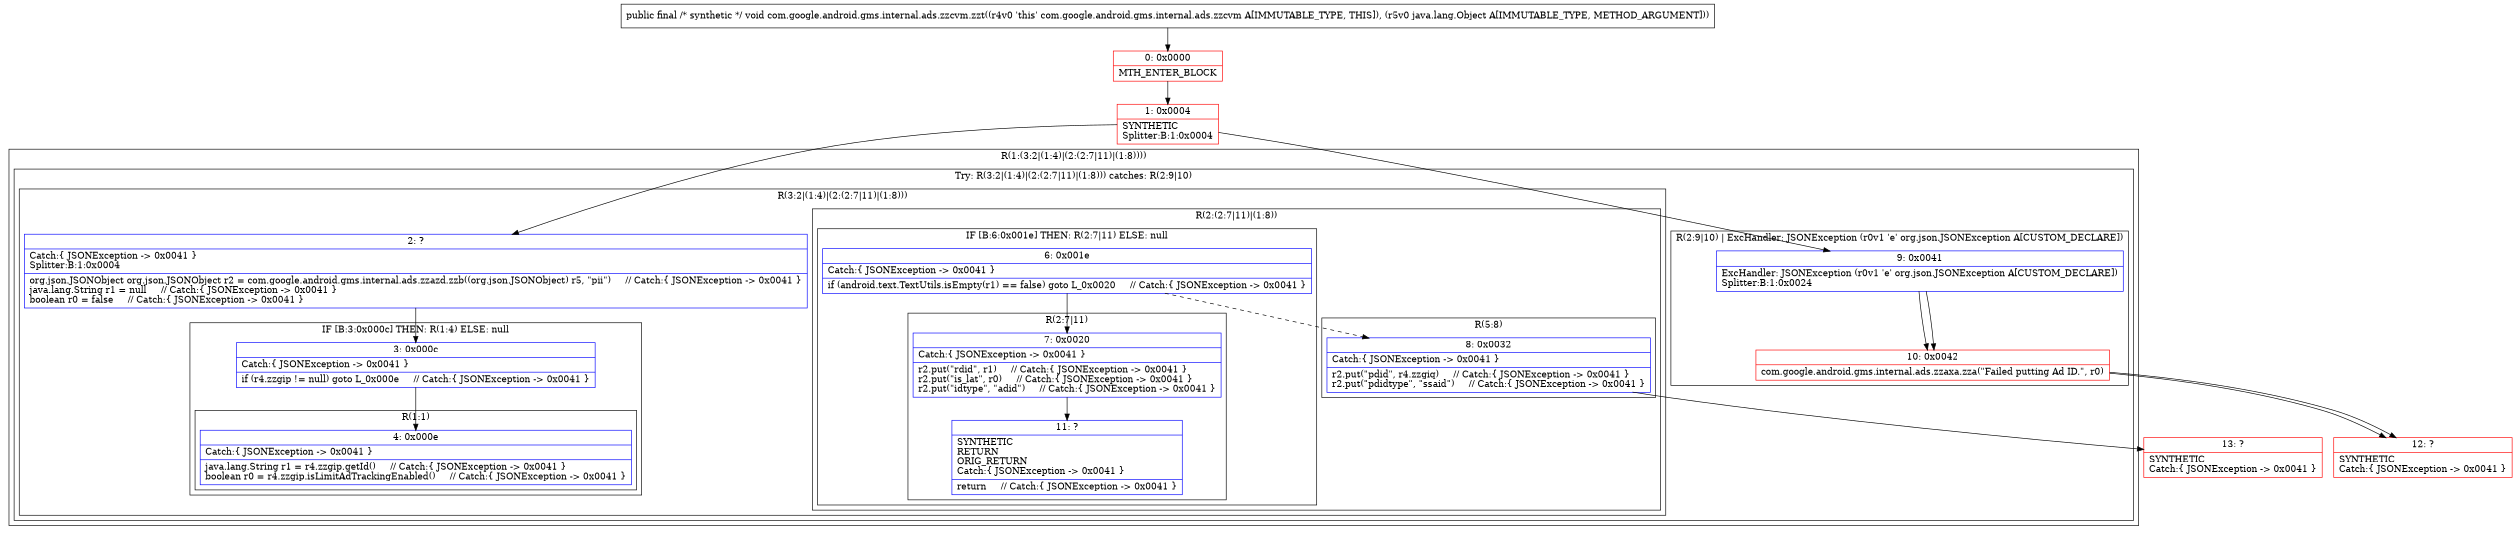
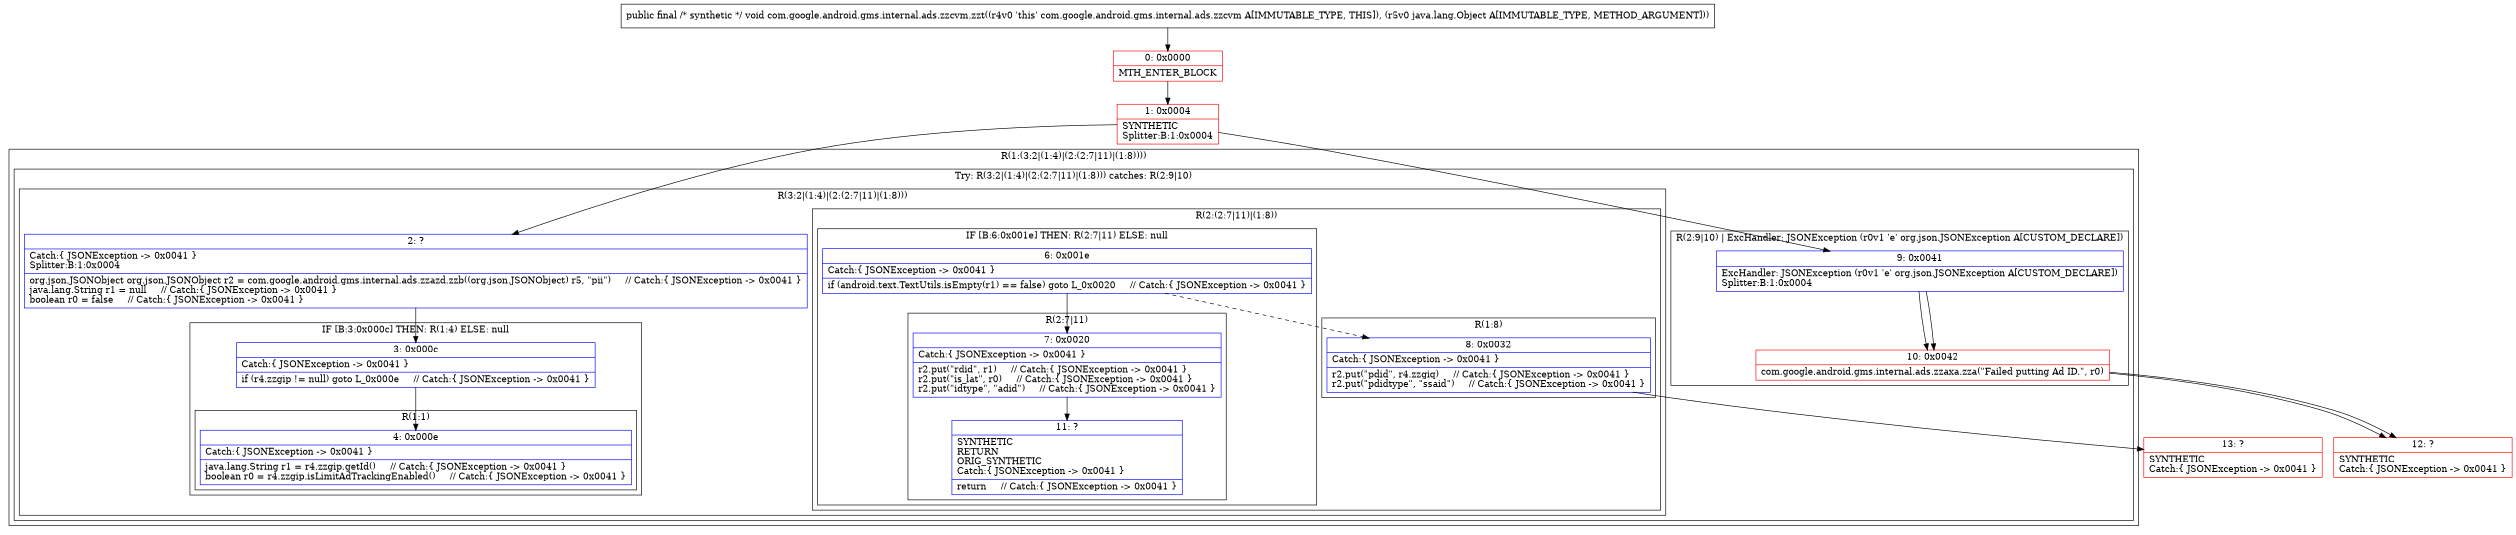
  digraph {
    node [color=blue shape=record]
    n1 [label="{4\:\ 0x000e|Catch:\{ JSONException \-\> 0x0041 \}\l|java.lang.String r1 = r4.zzgip.getId()     \/\/ Catch:\{ JSONException \-\> 0x0041 \}\lboolean r0 = r4.zzgip.isLimitAdTrackingEnabled()     \/\/ Catch:\{ JSONException \-\> 0x0041 \}\l}"]
    n2 [label="{3\:\ 0x000c|Catch:\{ JSONException \-\> 0x0041 \}\l|if (r4.zzgip != null) goto L_0x000e     \/\/ Catch:\{ JSONException \-\> 0x0041 \}\l}"]
    n3 [label="{7\:\ 0x0020|Catch:\{ JSONException \-\> 0x0041 \}\l|r2.put(\"rdid\", r1)     \/\/ Catch:\{ JSONException \-\> 0x0041 \}\lr2.put(\"is_lat\", r0)     \/\/ Catch:\{ JSONException \-\> 0x0041 \}\lr2.put(\"idtype\", \"adid\")     \/\/ Catch:\{ JSONException \-\> 0x0041 \}\l}"]
-   n4 [label="{11\:\ ?|SYNTHETIC\lRETURN\lORIG_RETURN\lCatch:\{ JSONException \-\> 0x0041 \}\l|return     \/\/ Catch:\{ JSONException \-\> 0x0041 \}\l}"]
+   n4 [label="{11\:\ ?|SYNTHETIC\lRETURN\lORIG_SYNTHETIC\lCatch:\{ JSONException \-\> 0x0041 \}\l|return     \/\/ Catch:\{ JSONException \-\> 0x0041 \}\l}"]
    n5 [label="{6\:\ 0x001e|Catch:\{ JSONException \-\> 0x0041 \}\l|if (android.text.TextUtils.isEmpty(r1) == false) goto L_0x0020     \/\/ Catch:\{ JSONException \-\> 0x0041 \}\l}"]
    n6 [label="{8\:\ 0x0032|Catch:\{ JSONException \-\> 0x0041 \}\l|r2.put(\"pdid\", r4.zzgiq)     \/\/ Catch:\{ JSONException \-\> 0x0041 \}\lr2.put(\"pdidtype\", \"ssaid\")     \/\/ Catch:\{ JSONException \-\> 0x0041 \}\l}"]
    n7 [label="{2\:\ ?|Catch:\{ JSONException \-\> 0x0041 \}\lSplitter:B:1:0x0004\l|org.json.JSONObject org.json.JSONObject r2 = com.google.android.gms.internal.ads.zzazd.zzb((org.json.JSONObject) r5, \"pii\")     \/\/ Catch:\{ JSONException \-\> 0x0041 \}\ljava.lang.String r1 = null     \/\/ Catch:\{ JSONException \-\> 0x0041 \}\lboolean r0 = false     \/\/ Catch:\{ JSONException \-\> 0x0041 \}\l}"]
-   n8 [label="{9\:\ 0x0041|ExcHandler: JSONException (r0v1 'e' org.json.JSONException A[CUSTOM_DECLARE])\lSplitter:B:1:0x0024\l}"]
+   n8 [label="{9\:\ 0x0041|ExcHandler: JSONException (r0v1 'e' org.json.JSONException A[CUSTOM_DECLARE])\lSplitter:B:1:0x0004\l}"]
    n9 [color=red label="{10\:\ 0x0042|com.google.android.gms.internal.ads.zzaxa.zza(\"Failed putting Ad ID.\", r0)\l}"]
    n10 [color=red label="{13\:\ ?|SYNTHETIC\lCatch:\{ JSONException \-\> 0x0041 \}\l}"]
    n11 [color=red label="{12\:\ ?|SYNTHETIC\lCatch:\{ JSONException \-\> 0x0041 \}\l}"]
    n12 [color=red label="{0\:\ 0x0000|MTH_ENTER_BLOCK\l}"]
    n13 [color=red label="{1\:\ 0x0004|SYNTHETIC\lSplitter:B:1:0x0004\l}"]
    n14 [label="{public final \/* synthetic *\/ void com.google.android.gms.internal.ads.zzcvm.zzt((r4v0 'this' com.google.android.gms.internal.ads.zzcvm A[IMMUTABLE_TYPE, THIS]), (r5v0 java.lang.Object A[IMMUTABLE_TYPE, METHOD_ARGUMENT])) }" color=""]
    subgraph cluster_1 {
      label="R(1:(3:2|(1:4)|(2:(2:7|11)|(1:8))))"
      subgraph cluster_2 {
        label="Try: R(3:2|(1:4)|(2:(2:7|11)|(1:8))) catches: R(2:9|10)"
        subgraph cluster_3 {
          label="R(3:2|(1:4)|(2:(2:7|11)|(1:8)))"
          n7
          subgraph cluster_4 {
            label="IF [B:3:0x000c] THEN: R(1:4) ELSE: null"
            n2
            subgraph cluster_5 {
              label="R(1:1)"
              n1
            }
          }
          subgraph cluster_6 {
            label="R(2:(2:7|11)|(1:8))"
            subgraph cluster_7 {
              label="IF [B:6:0x001e] THEN: R(2:7|11) ELSE: null"
              n5
              subgraph cluster_8 {
                label="R(2:7|11)"
                n3
                n4
              }
            }
            subgraph cluster_9 {
-             label="R(5:8)"
+             label="R(1:8)"
              n6
            }
          }
        }
        subgraph cluster_10 {
          label="R(2:9|10) | ExcHandler: JSONException (r0v1 'e' org.json.JSONException A[CUSTOM_DECLARE])\l"
          n8
          n9
        }
      }
    }
    subgraph cluster_11 {
      label="R(2:9|10) | ExcHandler: JSONException (r0v1 'e' org.json.JSONException A[CUSTOM_DECLARE])\l"
    }
    n2 -> n1
    n3 -> n4
    n5 -> n3
    n5 -> n6 [style=dashed]
    n6 -> n10
    n7 -> n2
    n8 -> n9
    n8 -> n9
    n9 -> n11
    n9 -> n11
    n12 -> n13
    n13 -> n7
    n13 -> n8
    n14 -> n12
  }
